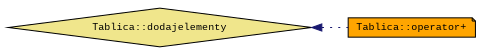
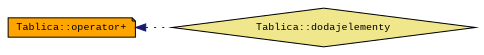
  digraph {
    rankdir=LR
    fontname="Liberation Mono"
    node [color=black fontname="Liberation Mono" fontsize=10 style=filled]
    n1 [fillcolor=khaki fontcolor=black height=0.2 label="Tablica::dodajelementy" shape=diamond width=0.4]
    n2 [fillcolor=orange height=0.2 label="Tablica::operator+" shape=note width=0.4]
-   n1 -> n2 [color=midnightblue dir=back fontname="Liberation Mono" fontsize=10 labelfontname=Helvetica labelfontsize=10 style=dotted]
+   n2 -> n1 [color=midnightblue dir=back fontname="Liberation Mono" fontsize=10 labelfontname=Helvetica labelfontsize=10 style=dotted]
  }
